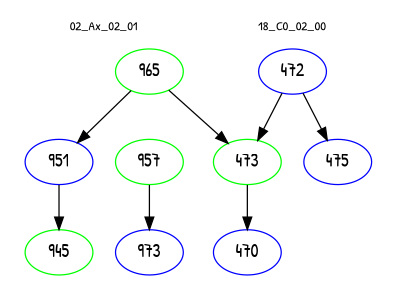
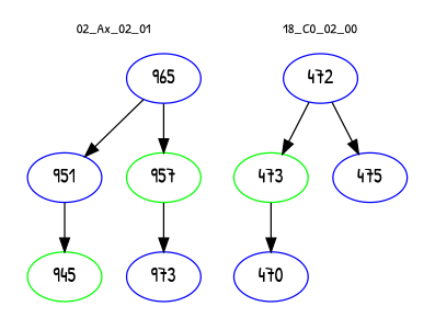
  digraph {
    fontname="Patrick Hand"
    node [color=blue fontname="Patrick Hand"]
    edge [color=black fontname="Patrick Hand"]
-   n1 [color=green label=965]
+   n1 [label=965]
    n2 [label=951]
    n3 [color=green label=957]
    n4 [color=green label=945]
    n5 [label=973]
    n6 [label=472]
    n7 [color=green label=473]
    n8 [label=475]
    n9 [label=470]
    subgraph cluster_1 {
      color=white
      fontsize=10
      label="02_Ax_02_01"
      n1
      n2
      n3
      n4
      n5
    }
    subgraph cluster_2 {
      color=white
      fontsize=10
      label="18_C0_02_00"
      n6
      n7
      n8
      n9
    }
    n1 -> n2
-   n1 -> n7
+   n1 -> n3
    n2 -> n4
    n3 -> n5
    n6 -> n7
    n6 -> n8
    n7 -> n9
  }
